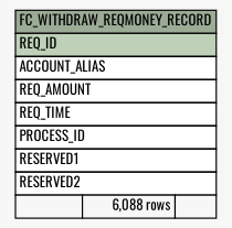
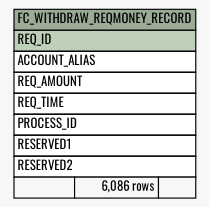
  digraph {
    bgcolor="#f7f7f7"
    fontname=Oswald
    fontsize=11
    nodesep=0.18
    rankdir=RL
    ranksep=0.46
-   n1 [fontname=Oswald fontsize=11 label=<     <TABLE BORDER="0" CELLBORDER="1" CELLSPACING="0" BGCOLOR="#ffffff">       <TR><TD COLSPAN="3" BGCOLOR="#9bab96" ALIGN="CENTER">FC_WITHDRAW_REQMONEY_RECORD</TD></TR>       <TR><TD PORT="REQ_ID" COLSPAN="3" BGCOLOR="#bed1b8" ALIGN="LEFT">REQ_ID</TD></TR>       <TR><TD PORT="ACCOUNT_ALIAS" COLSPAN="3" ALIGN="LEFT">ACCOUNT_ALIAS</TD></TR>       <TR><TD PORT="REQ_AMOUNT" COLSPAN="3" ALIGN="LEFT">REQ_AMOUNT</TD></TR>       <TR><TD PORT="REQ_TIME" COLSPAN="3" ALIGN="LEFT">REQ_TIME</TD></TR>       <TR><TD PORT="PROCESS_ID" COLSPAN="3" ALIGN="LEFT">PROCESS_ID</TD></TR>       <TR><TD PORT="RESERVED1" COLSPAN="3" ALIGN="LEFT">RESERVED1</TD></TR>       <TR><TD PORT="RESERVED2" COLSPAN="3" ALIGN="LEFT">RESERVED2</TD></TR>       <TR><TD ALIGN="LEFT" BGCOLOR="#f7f7f7">  </TD><TD ALIGN="RIGHT" BGCOLOR="#f7f7f7">6,088 rows</TD><TD ALIGN="RIGHT" BGCOLOR="#f7f7f7">  </TD></TR>     </TABLE>> shape=plaintext]
+   n1 [fontname=Oswald fontsize=11 label=<     <TABLE BORDER="0" CELLBORDER="1" CELLSPACING="0" BGCOLOR="#ffffff">       <TR><TD COLSPAN="3" BGCOLOR="#9bab96" ALIGN="CENTER">FC_WITHDRAW_REQMONEY_RECORD</TD></TR>       <TR><TD PORT="REQ_ID" COLSPAN="3" BGCOLOR="#bed1b8" ALIGN="LEFT">REQ_ID</TD></TR>       <TR><TD PORT="ACCOUNT_ALIAS" COLSPAN="3" ALIGN="LEFT">ACCOUNT_ALIAS</TD></TR>       <TR><TD PORT="REQ_AMOUNT" COLSPAN="3" ALIGN="LEFT">REQ_AMOUNT</TD></TR>       <TR><TD PORT="REQ_TIME" COLSPAN="3" ALIGN="LEFT">REQ_TIME</TD></TR>       <TR><TD PORT="PROCESS_ID" COLSPAN="3" ALIGN="LEFT">PROCESS_ID</TD></TR>       <TR><TD PORT="RESERVED1" COLSPAN="3" ALIGN="LEFT">RESERVED1</TD></TR>       <TR><TD PORT="RESERVED2" COLSPAN="3" ALIGN="LEFT">RESERVED2</TD></TR>       <TR><TD ALIGN="LEFT" BGCOLOR="#f7f7f7">  </TD><TD ALIGN="RIGHT" BGCOLOR="#f7f7f7">6,086 rows</TD><TD ALIGN="RIGHT" BGCOLOR="#f7f7f7">  </TD></TR>     </TABLE>> shape=plaintext]
  }
